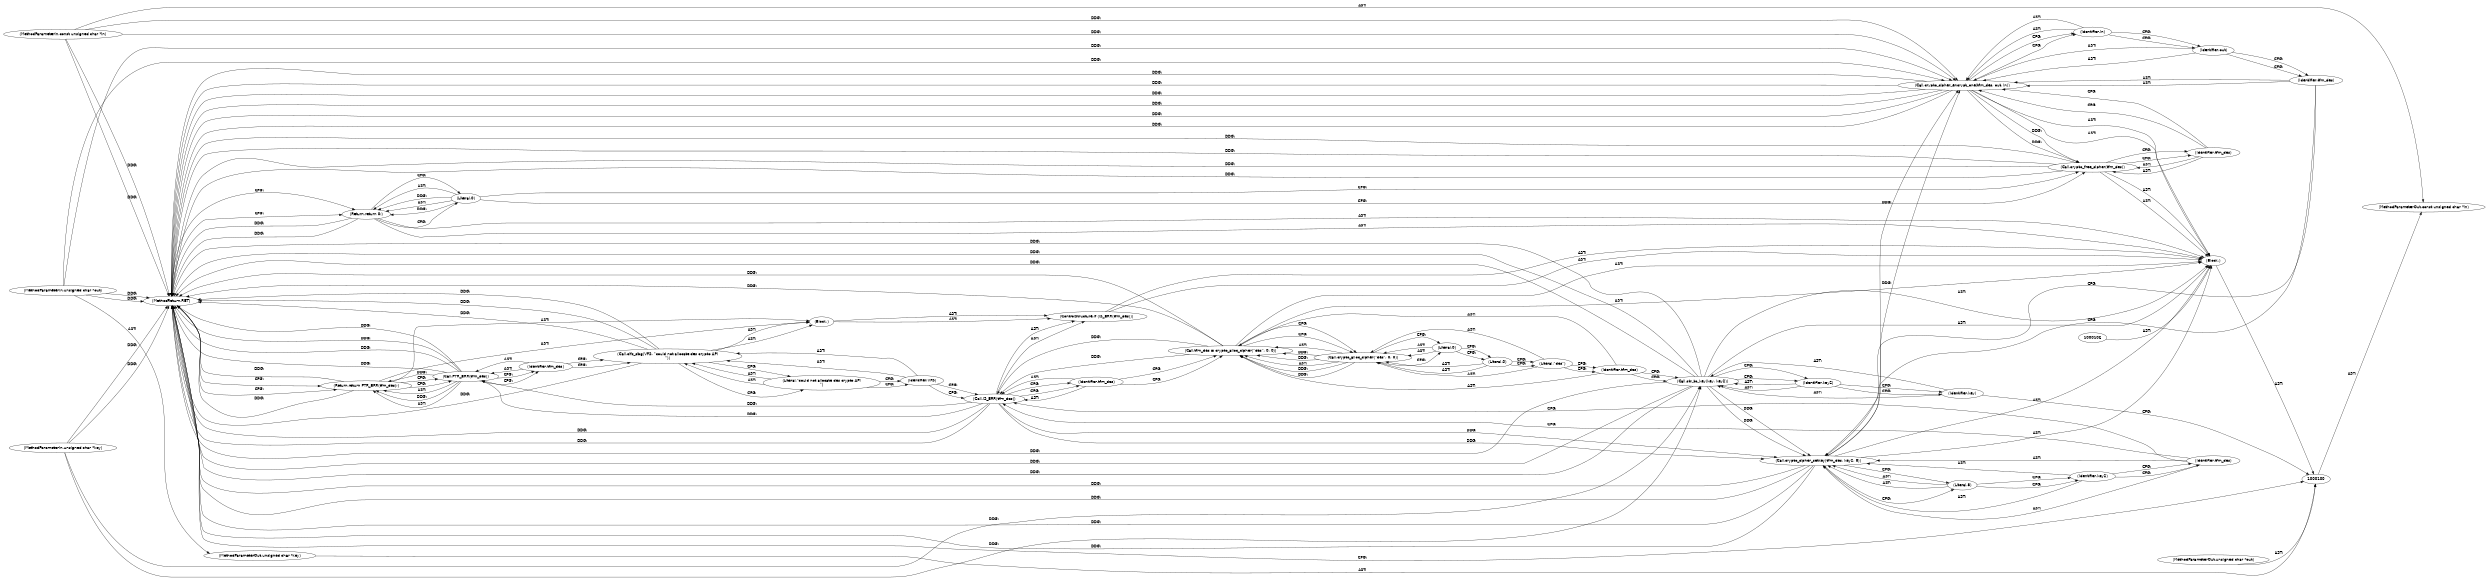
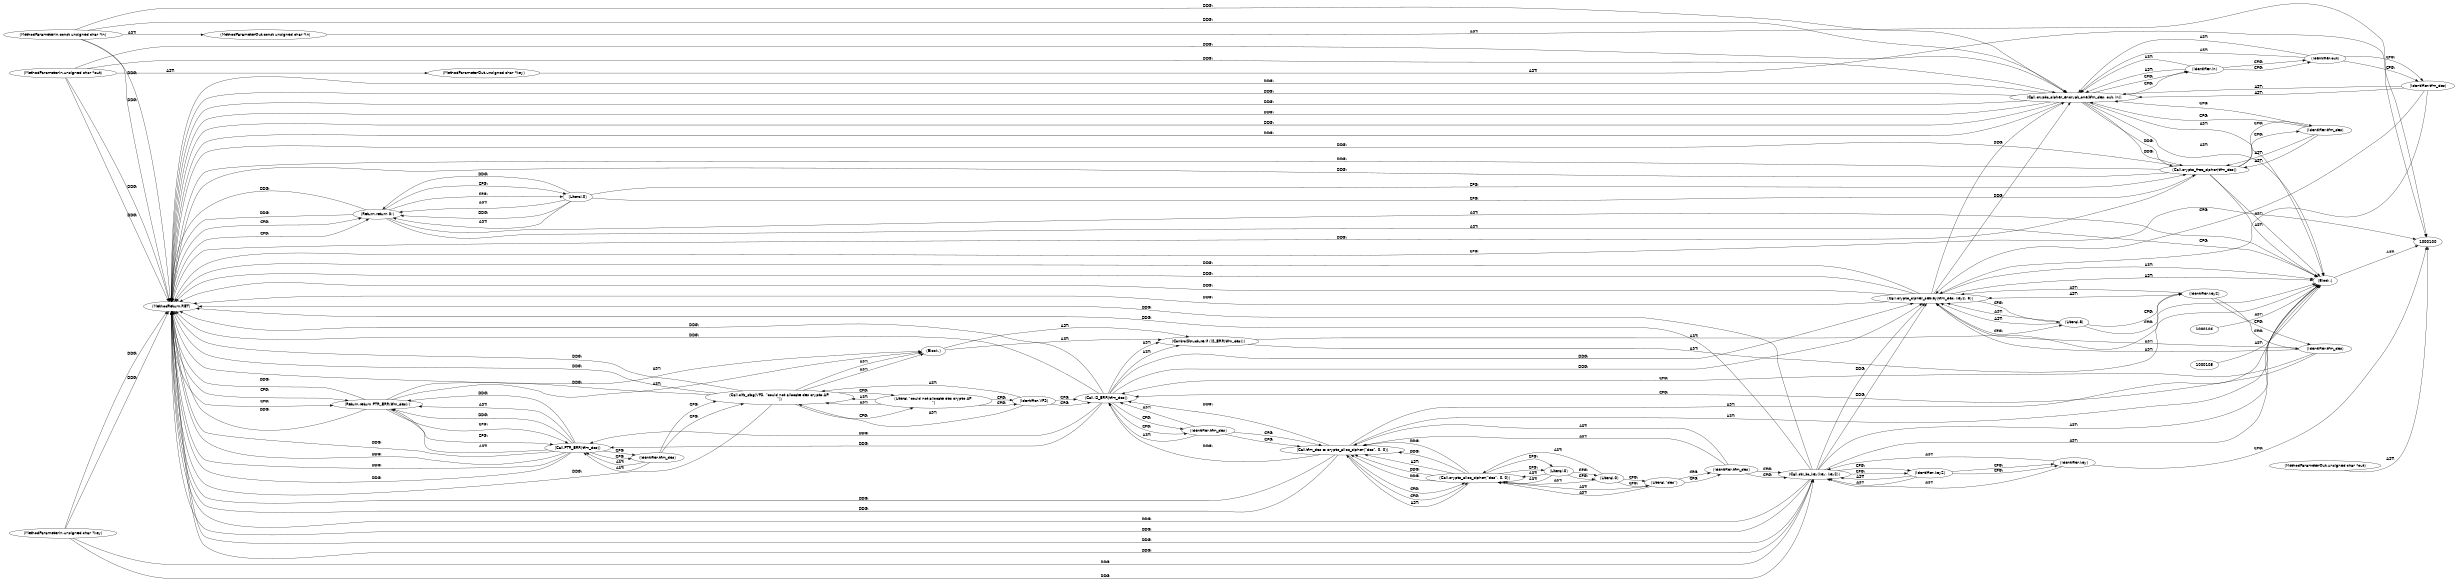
  digraph {
    fontname="DejaVu Sans"
    rankdir=LR
    node [fontname="DejaVu Sans"]
    edge [fontname="DejaVu Sans"]
    n1 [label="(MethodReturn,RET)"]
    n2 [label="(Return,return PTR_ERR(tfm_des);)"]
    n3 [label="(Return,return 0;)"]
    1000100
    n5 [label="(Block,)"]
    n6 [label="(Call,PTR_ERR(tfm_des))"]
    n7 [label="(Block,)"]
    n8 [label="(Literal,0)"]
    n9 [label="(MethodParameterIn,const unsigned char *in)"]
    n10 [label="(Call,crypto_cipher_encrypt_one(tfm_des, out, in))"]
    n11 [label="(MethodParameterOut,const unsigned char *in)"]
    n12 [label="(Identifier,in)"]
    n13 [label="(Call,crypto_free_cipher(tfm_des))"]
    n14 [label="(MethodParameterIn,unsigned char *key)"]
    n15 [label="(Call,str_to_key(key, key2))"]
    n16 [label="(Call,crypto_cipher_setkey(tfm_des, key2, 8))"]
    n17 [label="(Identifier,key2)"]
    n18 [label="(MethodParameterOut,unsigned char *key)"]
    n19 [label="(MethodParameterIn,unsigned char *out)"]
    n20 [label="(MethodParameterOut,unsigned char *out)"]
    n21 [label="(Identifier,VFS)"]
    n22 [label="(Call,cifs_dbg(VFS, \"could not allocate des crypto API\n\"))"]
    n23 [label="(Call,IS_ERR(tfm_des))"]
    n24 [label="(Literal,\"could not allocate des crypto API\n\")"]
    n25 [label="(Identifier,tfm_des)"]
    n26 [label="(ControlStructure,if (IS_ERR(tfm_des)))"]
    n27 [label="(Identifier,tfm_des)"]
    n28 [label="(Literal,8)"]
    n29 [label="(Identifier,key2)"]
    n30 [label="(Identifier,tfm_des)"]
    n31 [label="(Identifier,out)"]
    n32 [label="(Identifier,tfm_des)"]
    n33 [label="(Identifier,tfm_des)"]
    n34 [label="(Identifier,key)"]
    n35 [label="(Call,tfm_des = crypto_alloc_cipher(\"des\", 0, 0))"]
    n36 [label="(Call,crypto_alloc_cipher(\"des\", 0, 0))"]
    n37 [label="(Literal,0)"]
    n38 [label="(Identifier,tfm_des)"]
    n39 [label="(Literal,0)"]
    n40 [label="(Literal,\"des\")"]
+   1000105
    1000106
    n1 -> n2 [label="CFG: "]
    n1 -> n2 [label="CFG: "]
    n1 -> n3 [label="CFG: "]
    n1 -> n3 [label="CFG: "]
    n1 -> 1000100 [label="CFG: "]
    n2 -> n1 [label="DDG: "]
    n2 -> n1 [label="DDG: "]
    n2 -> n5 [label="AST: "]
    n2 -> n5 [label="AST: "]
    n2 -> n6 [label="CFG: "]
    n2 -> n6 [label="CFG: "]
    n3 -> n1 [label="DDG: "]
    n3 -> n1 [label="DDG: "]
    n3 -> n7 [label="AST: "]
    n3 -> n7 [label="AST: "]
    n3 -> n8 [label="CFG: "]
    n3 -> n8 [label="CFG: "]
    n5 -> n26 [label="AST: "]
    n5 -> n26 [label="AST: "]
    n6 -> n1 [label="DDG: "]
    n6 -> n1 [label="DDG: "]
    n6 -> n1 [label="DDG: "]
    n6 -> n1 [label="DDG: "]
    n6 -> n2 [label="AST: "]
    n6 -> n2 [label="DDG: "]
    n6 -> n2 [label="AST: "]
    n6 -> n2 [label="DDG: "]
    n6 -> n27 [label="CFG: "]
    n6 -> n27 [label="CFG: "]
    n7 -> 1000100 [label="AST: "]
    n8 -> n3 [label="AST: "]
    n8 -> n3 [label="DDG: "]
    n8 -> n3 [label="AST: "]
    n8 -> n3 [label="DDG: "]
    n8 -> n13 [label="CFG: "]
    n8 -> n13 [label="CFG: "]
    n9 -> n1 [label="DDG: "]
    n9 -> n1 [label="DDG: "]
    n9 -> n10 [label="DDG: "]
    n9 -> n10 [label="DDG: "]
    n9 -> n11 [label="AST: "]
    n10 -> n1 [label="DDG: "]
    n10 -> n1 [label="DDG: "]
    n10 -> n1 [label="DDG: "]
    n10 -> n1 [label="DDG: "]
    n10 -> n1 [label="DDG: "]
    n10 -> n1 [label="DDG: "]
    n10 -> n7 [label="AST: "]
    n10 -> n7 [label="AST: "]
    n10 -> n12 [label="CFG: "]
    n10 -> n12 [label="CFG: "]
    n10 -> n13 [label="DDG: "]
    n10 -> n13 [label="DDG: "]
-   1000100 -> n11 [label="AST: "]
+   n11 -> 1000100 [label="AST: "]
    n12 -> n10 [label="AST: "]
    n12 -> n10 [label="AST: "]
    n12 -> n31 [label="CFG: "]
    n12 -> n31 [label="CFG: "]
    n13 -> n1 [label="DDG: "]
    n13 -> n1 [label="DDG: "]
    n13 -> n1 [label="DDG: "]
    n13 -> n1 [label="DDG: "]
    n13 -> n7 [label="AST: "]
    n13 -> n7 [label="AST: "]
    n13 -> n32 [label="CFG: "]
    n13 -> n32 [label="CFG: "]
    n14 -> n1 [label="DDG: "]
    n14 -> n1 [label="DDG: "]
    n14 -> n15 [label="DDG: "]
    n14 -> n15 [label="DDG: "]
    n15 -> n1 [label="DDG: "]
    n15 -> n1 [label="DDG: "]
    n15 -> n1 [label="DDG: "]
    n15 -> n1 [label="DDG: "]
    n15 -> n1 [label="DDG: "]
    n15 -> n1 [label="DDG: "]
    n15 -> n7 [label="AST: "]
    n15 -> n7 [label="AST: "]
    n15 -> n16 [label="DDG: "]
    n15 -> n16 [label="DDG: "]
    n15 -> n17 [label="CFG: "]
    n15 -> n17 [label="CFG: "]
    n16 -> n1 [label="DDG: "]
    n16 -> n1 [label="DDG: "]
    n16 -> n1 [label="DDG: "]
    n16 -> n1 [label="DDG: "]
    n16 -> n7 [label="AST: "]
    n16 -> n7 [label="AST: "]
    n16 -> n10 [label="DDG: "]
    n16 -> n10 [label="DDG: "]
    n16 -> n28 [label="CFG: "]
    n16 -> n28 [label="CFG: "]
    n17 -> n15 [label="AST: "]
    n17 -> n15 [label="AST: "]
    n17 -> n34 [label="CFG: "]
    n17 -> n34 [label="CFG: "]
    n18 -> 1000100 [label="AST: "]
    n19 -> n1 [label="DDG: "]
    n19 -> n1 [label="DDG: "]
    n19 -> n10 [label="DDG: "]
    n19 -> n10 [label="DDG: "]
    n19 -> n18 [label="AST: "]
    n20 -> 1000100 [label="AST: "]
    n21 -> n22 [label="AST: "]
    n21 -> n22 [label="AST: "]
    n21 -> n23 [label="CFG: "]
    n21 -> n23 [label="CFG: "]
    n22 -> n1 [label="DDG: "]
    n22 -> n1 [label="DDG: "]
    n22 -> n1 [label="DDG: "]
    n22 -> n1 [label="DDG: "]
    n22 -> n5 [label="AST: "]
    n22 -> n5 [label="AST: "]
    n22 -> n24 [label="CFG: "]
    n22 -> n24 [label="CFG: "]
    n23 -> n1 [label="DDG: "]
    n23 -> n1 [label="DDG: "]
    n23 -> n6 [label="DDG: "]
    n23 -> n6 [label="DDG: "]
    n23 -> n16 [label="DDG: "]
    n23 -> n16 [label="DDG: "]
    n23 -> n25 [label="CFG: "]
    n23 -> n25 [label="CFG: "]
    n23 -> n26 [label="AST: "]
    n23 -> n26 [label="AST: "]
    n24 -> n21 [label="CFG: "]
    n24 -> n21 [label="CFG: "]
    n24 -> n22 [label="AST: "]
    n24 -> n22 [label="AST: "]
    n25 -> n23 [label="AST: "]
    n25 -> n23 [label="AST: "]
    n25 -> n35 [label="CFG: "]
    n25 -> n35 [label="CFG: "]
    n26 -> n7 [label="AST: "]
    n26 -> n7 [label="AST: "]
    n27 -> n6 [label="AST: "]
    n27 -> n6 [label="AST: "]
    n27 -> n22 [label="CFG: "]
    n27 -> n22 [label="CFG: "]
    n28 -> n16 [label="AST: "]
    n28 -> n16 [label="AST: "]
    n28 -> n29 [label="CFG: "]
    n28 -> n29 [label="CFG: "]
    n29 -> n16 [label="AST: "]
    n29 -> n16 [label="AST: "]
    n29 -> n30 [label="CFG: "]
    n29 -> n30 [label="CFG: "]
    n30 -> n16 [label="AST: "]
    n30 -> n16 [label="AST: "]
    n30 -> n23 [label="CFG: "]
    n30 -> n23 [label="CFG: "]
    n31 -> n10 [label="AST: "]
    n31 -> n10 [label="AST: "]
    n31 -> n33 [label="CFG: "]
    n31 -> n33 [label="CFG: "]
    n32 -> n10 [label="CFG: "]
    n32 -> n10 [label="CFG: "]
    n32 -> n13 [label="AST: "]
    n32 -> n13 [label="AST: "]
    n33 -> n10 [label="AST: "]
    n33 -> n10 [label="AST: "]
    n33 -> n16 [label="CFG: "]
    n33 -> n16 [label="CFG: "]
    n34 -> 1000100 [label="CFG: "]
    n34 -> n15 [label="AST: "]
    n34 -> n15 [label="AST: "]
    n35 -> n1 [label="DDG: "]
    n35 -> n1 [label="DDG: "]
    n35 -> n7 [label="AST: "]
    n35 -> n7 [label="AST: "]
    n35 -> n23 [label="DDG: "]
    n35 -> n23 [label="DDG: "]
    n35 -> n36 [label="CFG: "]
    n35 -> n36 [label="CFG: "]
    n36 -> n35 [label="AST: "]
    n36 -> n35 [label="DDG: "]
    n36 -> n35 [label="DDG: "]
    n36 -> n35 [label="AST: "]
    n36 -> n35 [label="DDG: "]
    n36 -> n35 [label="DDG: "]
    n36 -> n37 [label="CFG: "]
    n36 -> n37 [label="CFG: "]
    n37 -> n36 [label="AST: "]
    n37 -> n36 [label="AST: "]
    n37 -> n39 [label="CFG: "]
    n37 -> n39 [label="CFG: "]
    n38 -> n15 [label="CFG: "]
    n38 -> n15 [label="CFG: "]
    n38 -> n35 [label="AST: "]
    n38 -> n35 [label="AST: "]
    n39 -> n36 [label="AST: "]
    n39 -> n36 [label="AST: "]
    n39 -> n40 [label="CFG: "]
    n39 -> n40 [label="CFG: "]
    n40 -> n36 [label="AST: "]
    n40 -> n36 [label="AST: "]
    n40 -> n38 [label="CFG: "]
    n40 -> n38 [label="CFG: "]
+   1000105 -> n7 [label="AST: "]
    1000106 -> n7 [label="AST: "]
  }
